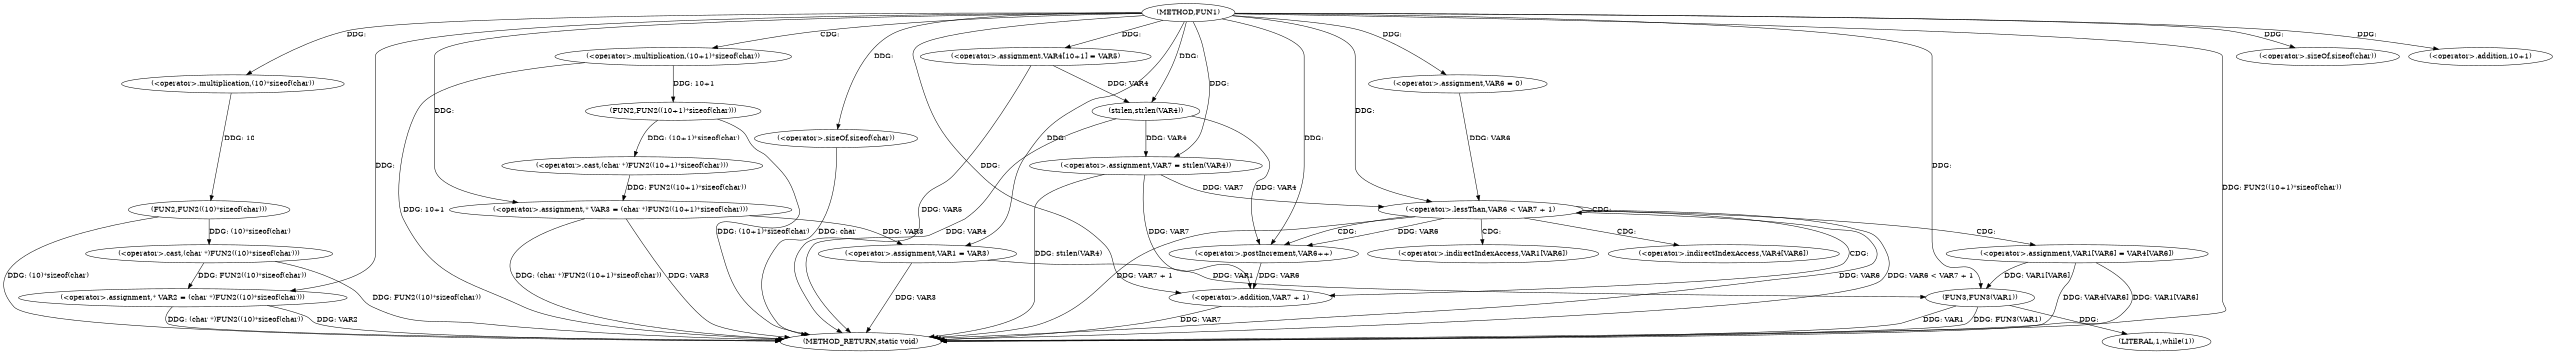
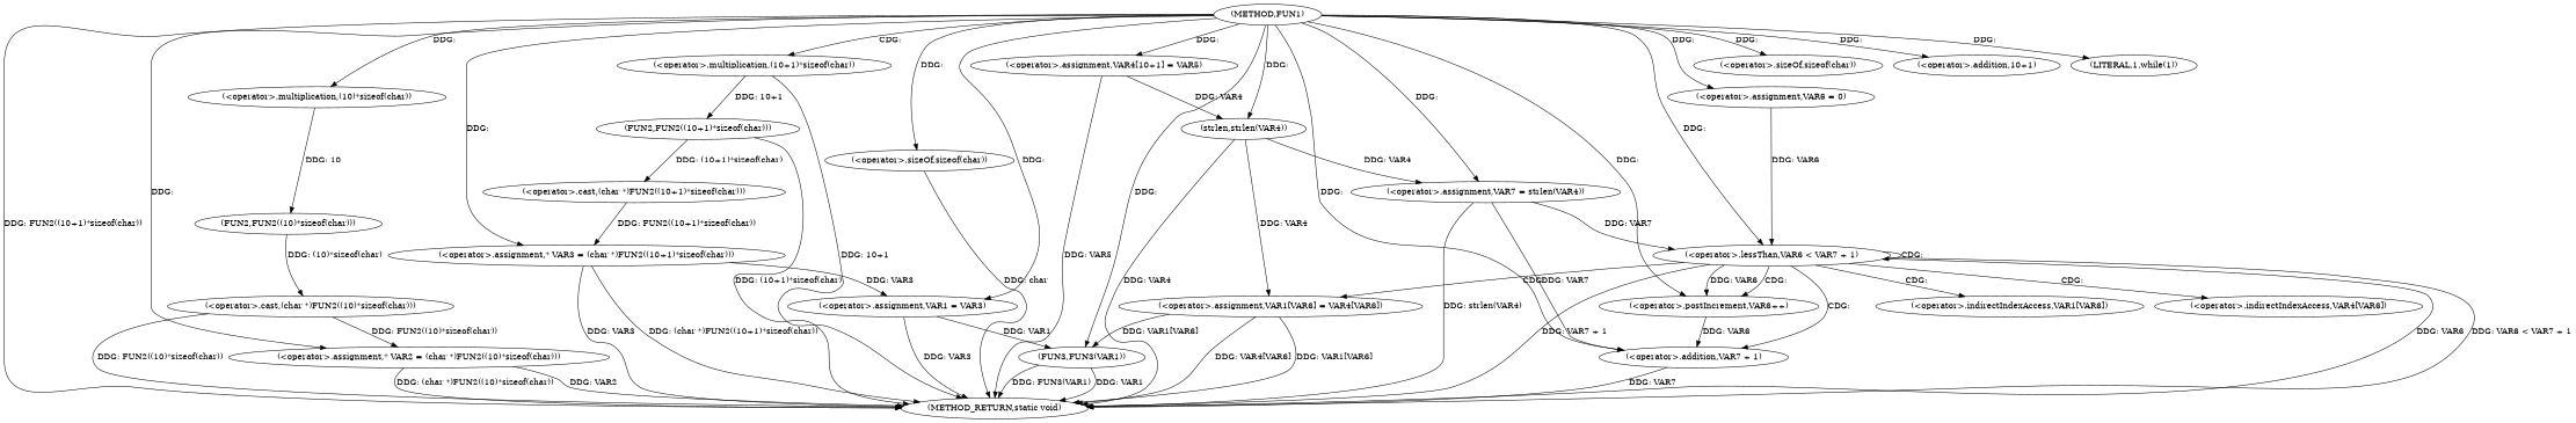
  digraph {
    n1 [label="(METHOD,FUN1)"]
    n2 [label="(<operator>.assignment,* VAR2 = (char *)FUN2((10)*sizeof(char)))"]
    n3 [label="(<operator>.multiplication,(10)*sizeof(char))"]
    n4 [label="(<operator>.sizeOf,sizeof(char))"]
    n5 [label="(<operator>.assignment,* VAR3 = (char *)FUN2((10+1)*sizeof(char)))"]
    n6 [label="(<operator>.multiplication,(10+1)*sizeof(char))"]
    n7 [label="(<operator>.addition,10+1)"]
    n8 [label="(<operator>.sizeOf,sizeof(char))"]
    n9 [label="(LITERAL,1,while(1))"]
    n10 [label="(<operator>.assignment,VAR1 = VAR3)"]
    n11 [label="(<operator>.assignment,VAR4[10+1] = VAR5)"]
    n12 [label="(<operator>.assignment,VAR7 = strlen(VAR4))"]
    n13 [label="(strlen,strlen(VAR4))"]
    n14 [label="(<operator>.assignment,VAR6 = 0)"]
    n15 [label="(<operator>.lessThan,VAR6 < VAR7 + 1)"]
    n16 [label="(<operator>.addition,VAR7 + 1)"]
    n17 [label="(<operator>.postIncrement,VAR6++)"]
    n18 [label="(FUN3,FUN3(VAR1))"]
    n19 [label="(METHOD_RETURN,static void)"]
    n20 [label="(FUN2,FUN2((10)*sizeof(char)))"]
    n21 [label="(FUN2,FUN2((10+1)*sizeof(char)))"]
    n22 [label="(<operator>.assignment,VAR1[VAR6] = VAR4[VAR6])"]
    n23 [label="(<operator>.indirectIndexAccess,VAR1[VAR6])"]
    n24 [label="(<operator>.indirectIndexAccess,VAR4[VAR6])"]
    n25 [label="(<operator>.cast,(char *)FUN2((10)*sizeof(char)))"]
    n26 [label="(<operator>.cast,(char *)FUN2((10+1)*sizeof(char)))"]
    n1 -> n2 [label="DDG: "]
    n1 -> n3 [label="DDG: "]
    n1 -> n4 [label="DDG: "]
    n1 -> n5 [label="DDG: "]
    n1 -> n6 [label="CDG: "]
    n1 -> n7 [label="DDG: "]
    n1 -> n8 [label="DDG: "]
-   n18 -> n9 [label="DDG: "]
+   n1 -> n9 [label="DDG: "]
    n1 -> n10 [label="DDG: "]
    n1 -> n11 [label="DDG: "]
    n1 -> n12 [label="DDG: "]
    n1 -> n13 [label="DDG: "]
    n1 -> n14 [label="DDG: "]
    n1 -> n15 [label="DDG: "]
    n1 -> n16 [label="DDG: "]
    n1 -> n17 [label="DDG: "]
    n1 -> n18 [label="DDG: "]
    n1 -> n19 [label="DDG: FUN2((10+1)*sizeof(char))"]
    n2 -> n19 [label="DDG: VAR2"]
    n2 -> n19 [label="DDG: (char *)FUN2((10)*sizeof(char))"]
    n3 -> n20 [label="DDG: 10"]
    n5 -> n10 [label="DDG: VAR3"]
    n5 -> n19 [label="DDG: VAR3"]
    n5 -> n19 [label="DDG: (char *)FUN2((10+1)*sizeof(char))"]
    n6 -> n19 [label="DDG: 10+1"]
    n6 -> n21 [label="DDG: 10+1"]
    n8 -> n19 [label="DDG: char"]
    n10 -> n18 [label="DDG: VAR1"]
    n10 -> n19 [label="DDG: VAR3"]
    n11 -> n13 [label="DDG: VAR4"]
    n11 -> n19 [label="DDG: VAR5"]
    n12 -> n15 [label="DDG: VAR7"]
    n12 -> n16 [label="DDG: VAR7"]
    n12 -> n19 [label="DDG: strlen(VAR4)"]
    n13 -> n12 [label="DDG: VAR4"]
    n13 -> n19 [label="DDG: VAR4"]
-   n13 -> n17 [label="DDG: VAR4"]
+   n13 -> n22 [label="DDG: VAR4"]
    n14 -> n15 [label="DDG: VAR6"]
    n15 -> n15 [label="CDG: "]
    n15 -> n16 [label="CDG: "]
    n15 -> n17 [label="DDG: VAR6"]
    n15 -> n17 [label="CDG: "]
    n15 -> n19 [label="DDG: VAR7 + 1"]
    n15 -> n19 [label="DDG: VAR6"]
    n15 -> n19 [label="DDG: VAR6 < VAR7 + 1"]
    n15 -> n22 [label="CDG: "]
    n15 -> n23 [label="CDG: "]
    n15 -> n24 [label="CDG: "]
    n16 -> n19 [label="DDG: VAR7"]
    n17 -> n16 [label="DDG: VAR6"]
    n18 -> n19 [label="DDG: VAR1"]
    n18 -> n19 [label="DDG: FUN3(VAR1)"]
-   n20 -> n19 [label="DDG: (10)*sizeof(char)"]
    n20 -> n25 [label="DDG: (10)*sizeof(char)"]
    n21 -> n19 [label="DDG: (10+1)*sizeof(char)"]
    n21 -> n26 [label="DDG: (10+1)*sizeof(char)"]
    n22 -> n18 [label="DDG: VAR1[VAR6]"]
    n22 -> n19 [label="DDG: VAR4[VAR6]"]
    n22 -> n19 [label="DDG: VAR1[VAR6]"]
    n25 -> n2 [label="DDG: FUN2((10)*sizeof(char))"]
    n25 -> n19 [label="DDG: FUN2((10)*sizeof(char))"]
    n26 -> n5 [label="DDG: FUN2((10+1)*sizeof(char))"]
  }
